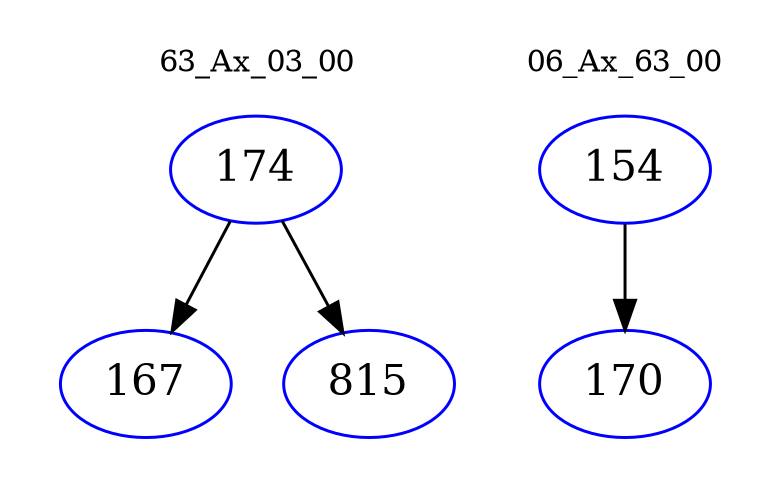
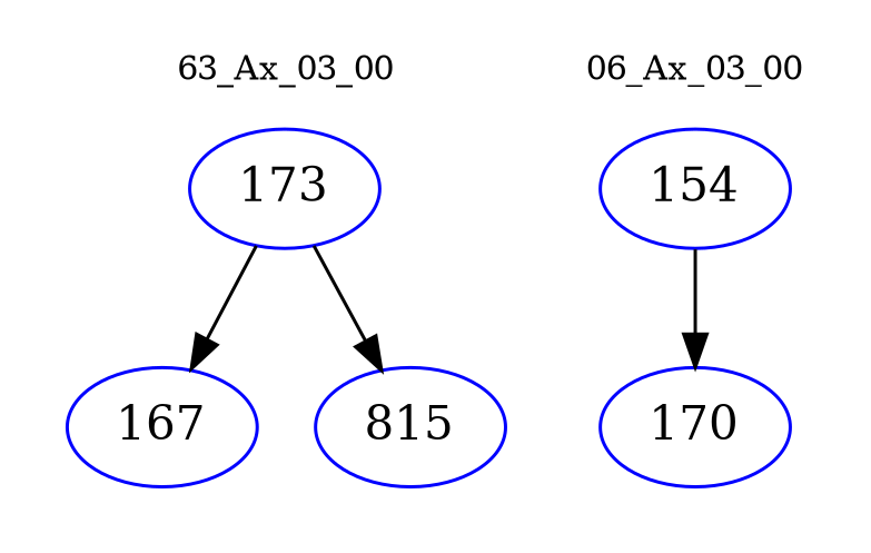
  digraph {
    node [color=blue]
    edge [color=black]
-   n1 [label=174]
+   n1 [label=173]
    n2 [label=167]
    n3 [label=815]
    n4 [label=154]
    n5 [label=170]
    subgraph cluster_1 {
      color=white
      fontsize=10
      label="63_Ax_03_00"
      n1
      n2
      n3
    }
    subgraph cluster_2 {
      color=white
      fontsize=10
-     label="06_Ax_63_00"
+     label="06_Ax_03_00"
      n4
      n5
    }
    n1 -> n2
    n1 -> n3
    n4 -> n5
  }
